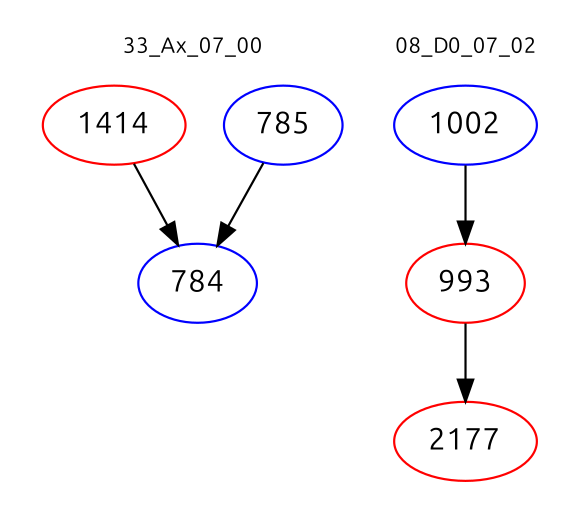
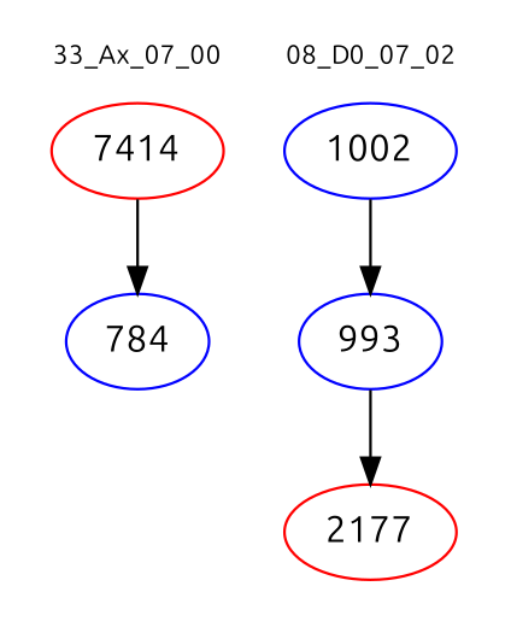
  digraph {
    fontname=Ubuntu
    node [color=blue fontname=Ubuntu]
    edge [color=black fontname=Ubuntu]
-   n1 [label=785]
    n2 [label=784]
-   n3 [color=red label=1414]
+   n3 [color=red label=7414]
    n4 [label=1002]
-   n5 [color=red label=993]
+   n5 [label=993]
    n6 [color=red label=2177]
    subgraph cluster_1 {
      color=white
      fontsize=10
      label="33_Ax_07_00"
-     n1
      n2
      n3
    }
    subgraph cluster_2 {
      color=white
      fontsize=10
      label="08_D0_07_02"
      n4
      n5
      n6
    }
-   n1 -> n2
    n3 -> n2
    n4 -> n5
    n5 -> n6
  }
